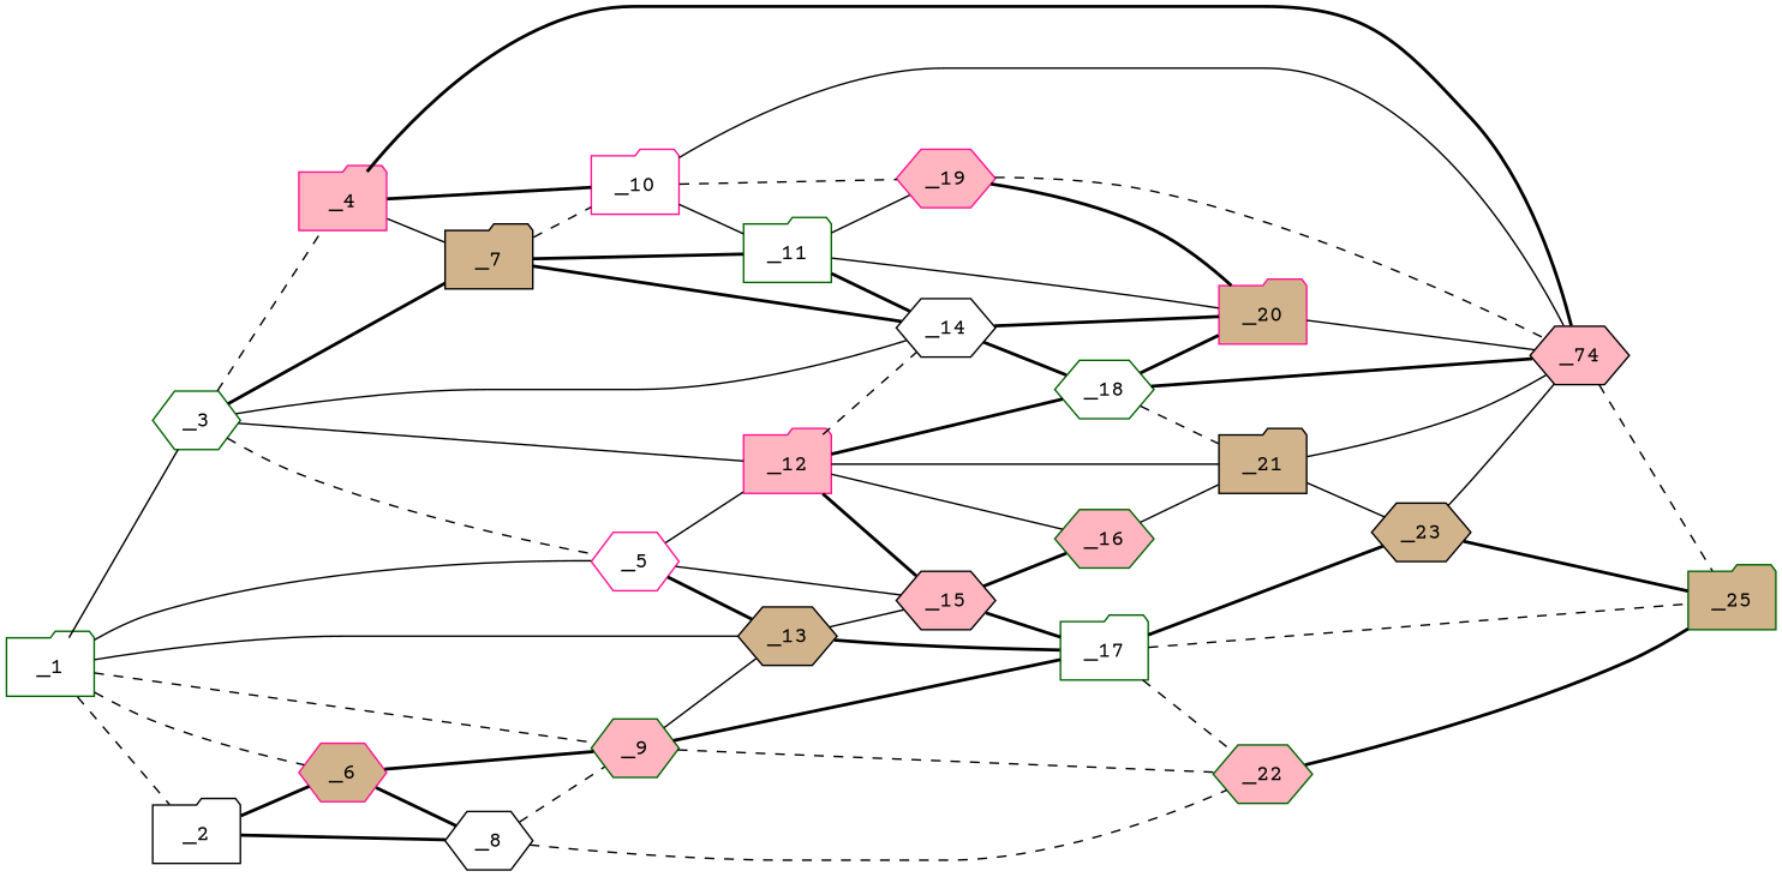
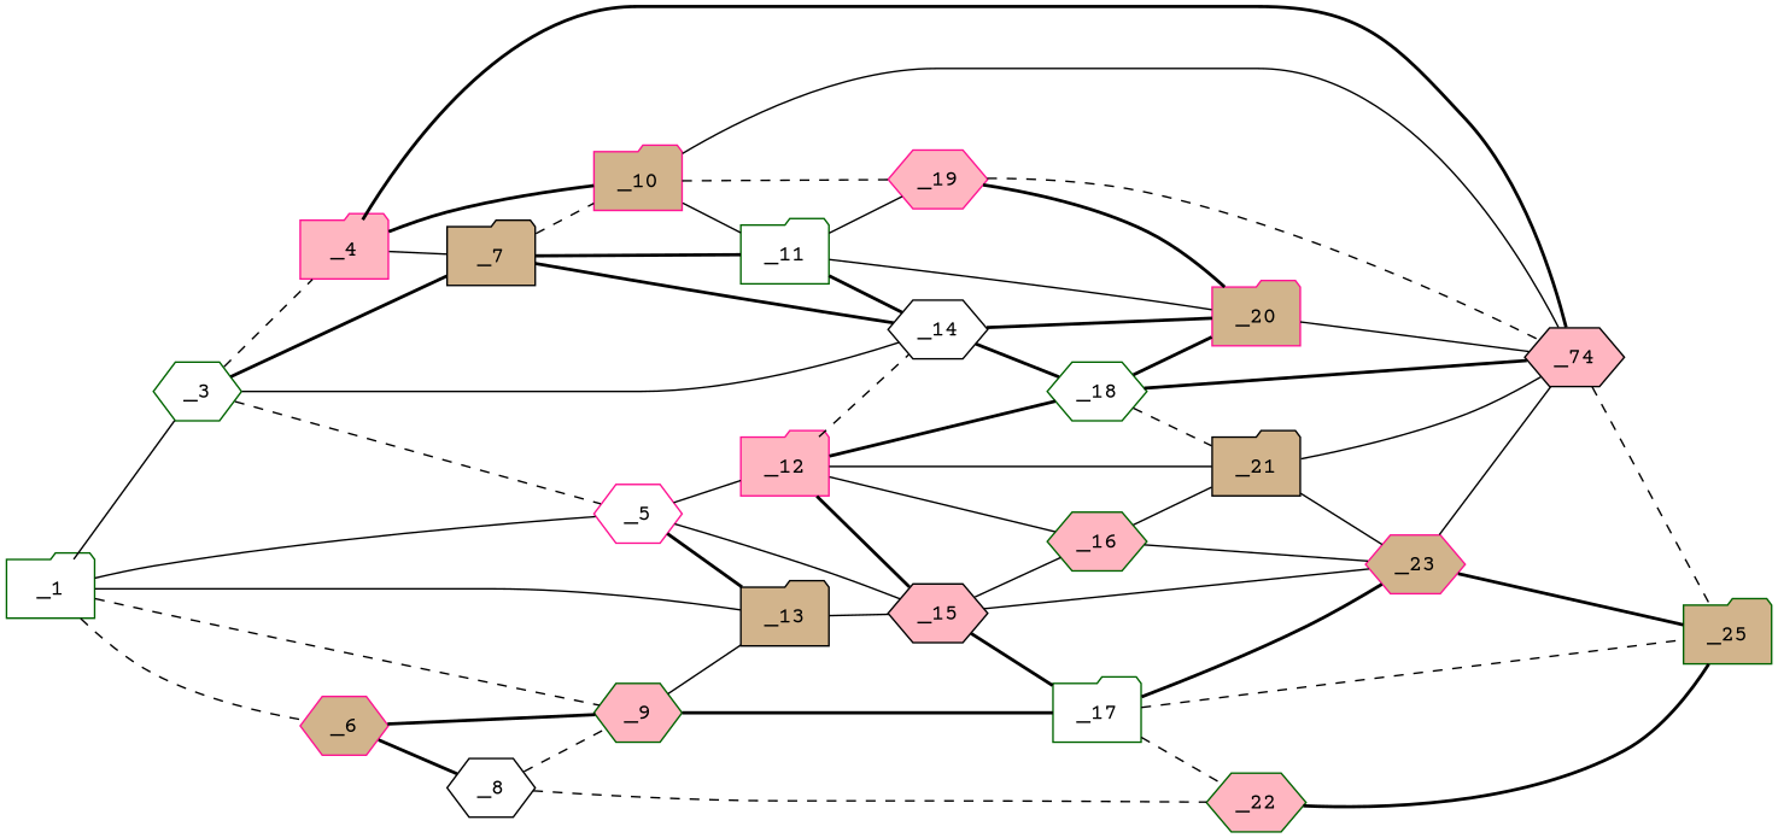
  graph {
    fontname="Courier Prime"
    rankdir=LR
    node [color=darkgreen fillcolor=white fontname="Courier Prime" shape=hexagon style=filled x=80 y=28]
    edge [fontname="Courier Prime" style=solid valence=2]
    _1 [shape=folder x=48]
-   _2 [color=black shape=folder x=51 y=3]
    _3 [x=54 y=96]
    _5 [color=deeppink x=60 y=51]
    _6 [color=deeppink fillcolor=tan x=62 y=13]
    _9 [fillcolor=lightpink x=66 y=21]
-   _13 [color=black fillcolor=tan x=73 y=29]
+   _13 [color=black fillcolor=tan shape=folder x=73 y=29]
    _8 [color=black x=66 y=4]
    _4 [color=deeppink fillcolor=lightpink shape=folder x=56 y=101]
    _7 [color=black fillcolor=tan shape=folder x=65 y=93]
    _12 [color=deeppink fillcolor=lightpink shape=folder x=72 y=62]
    _14 [color=black x=73 y=82]
    _15 [color=black fillcolor=lightpink x=74 y=47]
    _22 [fillcolor=lightpink x=93 y=12]
    _17 [shape=folder]
-   _10 [color=deeppink shape=folder x=70 y=101]
+   _10 [color=deeppink fillcolor=tan shape=folder x=70 y=101]
    n17 [color=black fillcolor=lightpink label=_74 x=96 y=104]
    _11 [shape=folder x=71 y=97]
    _16 [fillcolor=lightpink x=77 y=50]
    _18 [y=77]
    _21 [color=black fillcolor=tan shape=folder x=82 y=71]
    _20 [color=deeppink fillcolor=tan shape=folder x=81 y=96]
-   _23 [color=black fillcolor=tan x=96 y=36]
+   _23 [color=deeppink fillcolor=tan x=96 y=36]
    _25 [fillcolor=tan shape=folder x=97 y=23]
    _19 [color=deeppink fillcolor=lightpink y=100]
-   _1 -- _2 [style=dashed]
    _1 -- _3
    _1 -- _5
    _1 -- _6 [style=dashed]
    _1 -- _9 [style=dashed]
    _1 -- _13
-   _2 -- _6 [style=bold]
-   _2 -- _8 [style=bold valence=1]
    _3 -- _5 [style=dashed]
    _3 -- _4 [style=dashed valence=1]
    _3 -- _7 [style=bold]
-   _3 -- _12
    _3 -- _14 [valence=1]
    _5 -- _13 [style=bold valence=1]
    _5 -- _12
    _5 -- _15
    _6 -- _9 [style=bold]
    _6 -- _8 [style=bold]
    _9 -- _13 [valence=1]
-   _9 -- _22 [style=dashed]
    _9 -- _17 [style=bold valence=1]
    _13 -- _15
-   _13 -- _17 [style=bold valence=1]
    _8 -- _9 [style=dashed]
    _8 -- _22 [style=dashed valence=1]
    _4 -- _7
    _4 -- _10 [style=bold]
    _4 -- n17 [style=bold valence=1]
    _7 -- _14 [style=bold]
    _7 -- _10 [style=dashed]
    _7 -- _11 [style=bold valence=1]
    _12 -- _14 [style=dashed]
    _12 -- _15 [style=bold]
    _12 -- _16
    _12 -- _18 [style=bold]
    _12 -- _21 [valence=1]
    _14 -- _18 [style=bold valence=1]
    _14 -- _20 [style=bold]
    _15 -- _17 [style=bold]
-   _15 -- _16 [style=bold]
+   _15 -- _16
+   _15 -- _23
    _22 -- _25 [style=bold valence=1]
    _17 -- _22 [style=dashed valence=1]
    _17 -- _23 [style=bold valence=1]
    _17 -- _25 [style=dashed]
    _10 -- n17
    _10 -- _11
    _10 -- _19 [style=dashed valence=1]
    n17 -- _25 [style=dashed valence=1]
    _11 -- _14 [style=bold]
    _11 -- _20
    _11 -- _19
    _16 -- _21
+   _16 -- _23
    _18 -- n17 [style=bold]
    _18 -- _21 [style=dashed valence=1]
    _18 -- _20 [style=bold valence=1]
    _21 -- n17
    _21 -- _23 [valence=1]
    _20 -- n17
    _23 -- n17 [valence=1]
    _23 -- _25 [style=bold valence=1]
    _19 -- n17 [style=dashed valence=1]
    _19 -- _20 [style=bold]
  }
